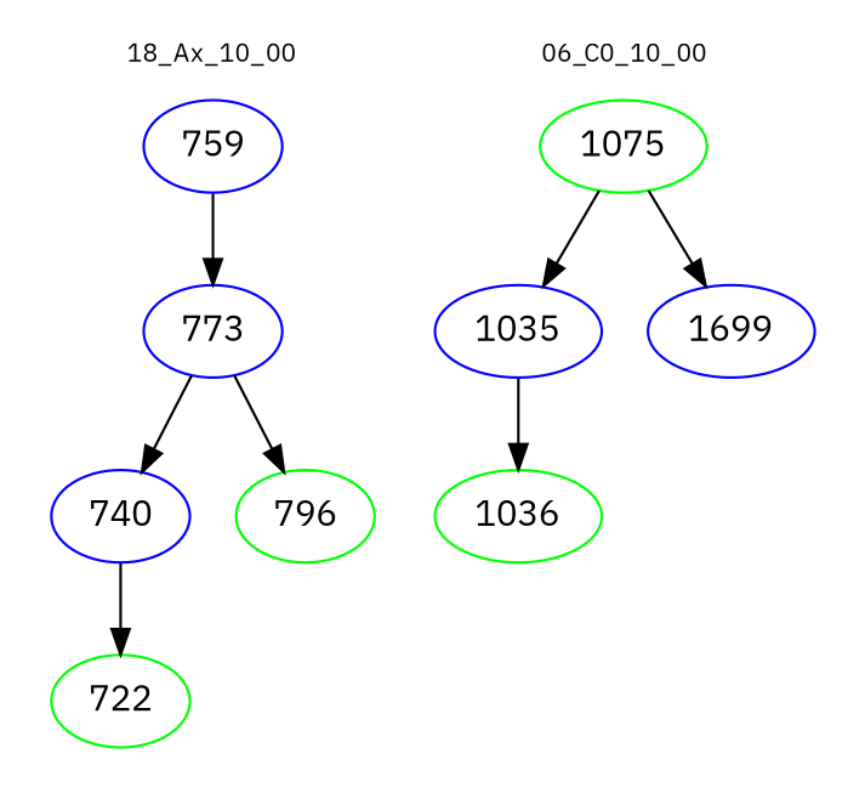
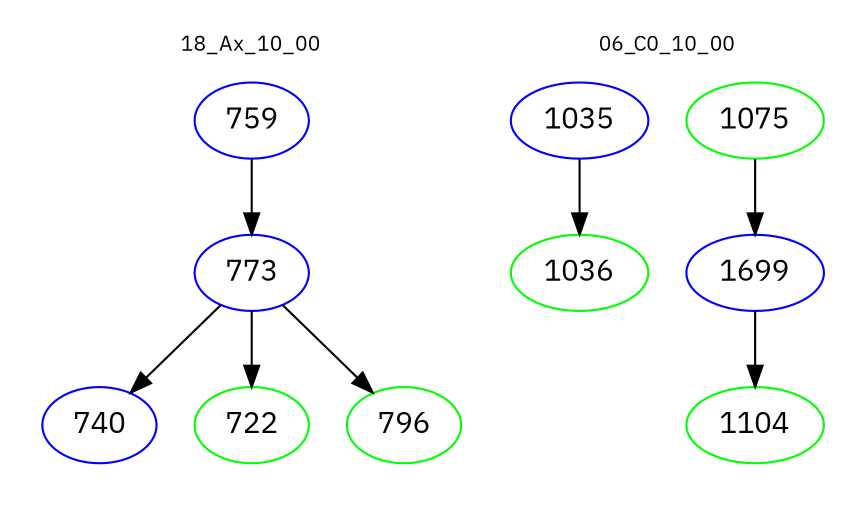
  digraph {
    fontname="IBM Plex Sans"
    node [color=blue fontname="IBM Plex Sans"]
    edge [color=black fontname="IBM Plex Sans"]
    n1 [label=759]
    n2 [label=740]
    n3 [label=773]
    n4 [color=green label=722]
    n5 [color=green label=796]
    n6 [color=green label=1075]
    n7 [label=1035]
    n8 [label=1699]
    n9 [color=green label=1036]
+   n10 [color=green label=1104]
    subgraph cluster_1 {
      color=white
      fontsize=10
      label="18_Ax_10_00"
      n1
      n2
      n3
      n4
      n5
    }
    subgraph cluster_2 {
      color=white
      fontsize=10
      label="06_C0_10_00"
      n6
      n7
      n8
      n9
+     n10
    }
    n1 -> n3
-   n2 -> n4
+   n3 -> n4
    n3 -> n2
    n3 -> n5
-   n6 -> n7
    n6 -> n8
    n7 -> n9
+   n8 -> n10
  }
